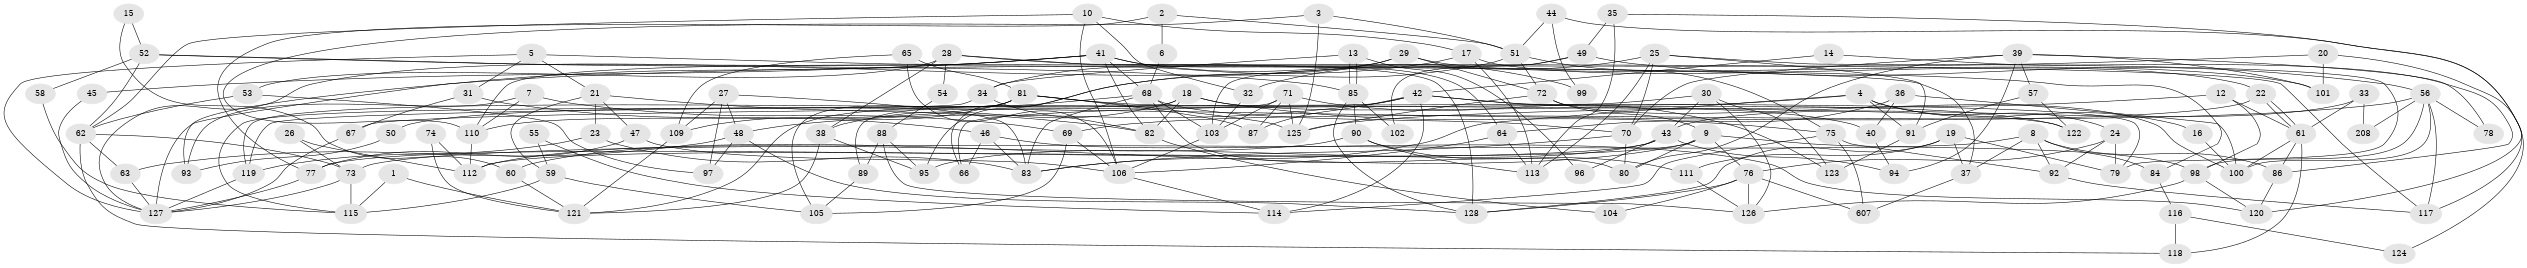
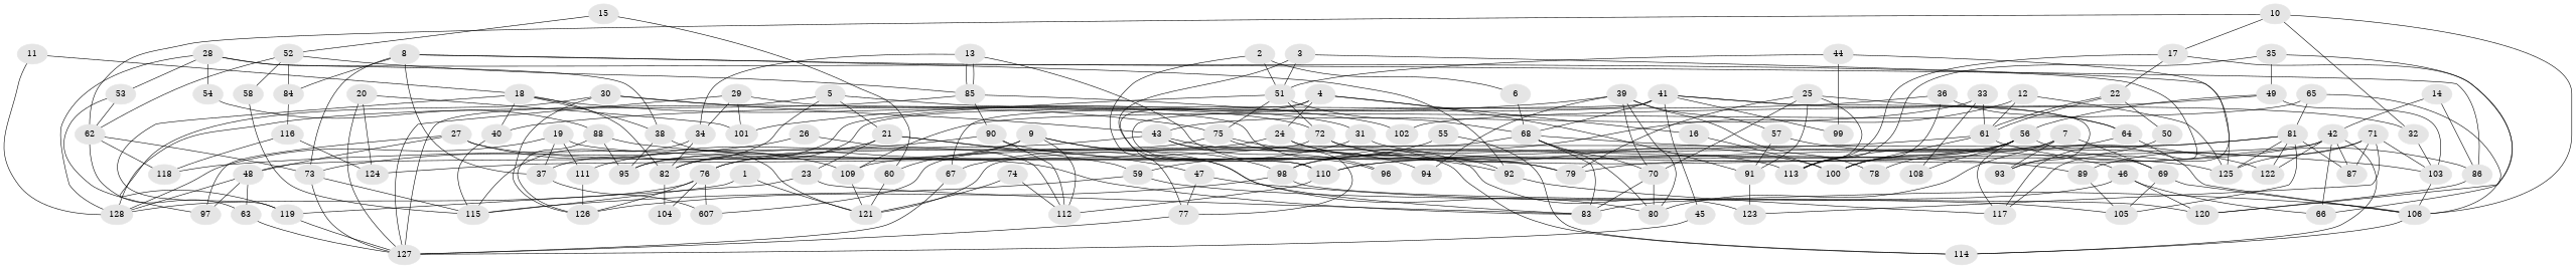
  graph {
    node [color=gray90 style=filled]
    1
    115
    121
    2
    6
    51
    77
    68
    75
    72
    95
    127
    3
    110
    125
    112
    4
    16
    24
    67
    83
    91
    100
    92
    76
    79
    123
    5
    21
    31
    37
    82
    23
    47
    59
    46
    n37 [label=607]
    80
    70
    103
    7
    69
    93
    106
    105
    8
    73
    84
    86
    116
    120
    117
    9
    60
    98
    128
    126
    104
    10
    17
    32
    62
    22
    66
    113
    63
    118
    114
+   11
    18
    38
    40
    119
    12
    61
    13
    34
    85
    96
    102
    90
    14
    42
    48
    87
    122
    15
    52
    58
    50
    94
    19
    111
    20
    101
    124
    25
    26
    27
    97
    109
    28
    53
    54
    88
    29
    30
    43
    33
-   108 [label=208]
+   108
    35
    49
    56
    36
    64
    39
    57
    78
    41
    45
    99
    44
    89
    55
    65
    81
    71
    74
    1 -- 115
    1 -- 121
    2 -- 6
    2 -- 51
    2 -- 77
    6 -- 68
+   51 -- 68
    51 -- 75
    51 -- 72
    51 -- 95
    77 -- 127
    68 -- 121
    68 -- 83
    68 -- 80
    68 -- 70
    68 -- 103
    75 -- 92
    75 -- n37
    75 -- 114
    72 -- 125
    72 -- 100
-   72 -- 9
+   72 -- 124
    3 -- 51
    3 -- 110
    3 -- 125
    110 -- 112
    4 -- 16
    4 -- 24
    4 -- 67
    4 -- 83
    4 -- 91
    16 -- 100
    24 -- 92
    24 -- 76
    24 -- 79
    67 -- 127
    91 -- 123
    92 -- 117
    76 -- n37
    76 -- 128
    76 -- 126
    76 -- 104
    5 -- 127
    5 -- 21
    5 -- 31
    5 -- 37
    21 -- 82
    21 -- 23
    21 -- 47
    21 -- 59
    31 -- 67
    31 -- 46
    37 -- n37
    82 -- 104
    23 -- 83
    23 -- 119
    47 -- 77
    47 -- 106
    59 -- 115
    59 -- 105
    46 -- 83
    46 -- 120
    46 -- 66
    70 -- 83
    70 -- 80
    103 -- 106
    7 -- 110
+   7 -- 80
    7 -- 69
    7 -- 93
    69 -- 106
    69 -- 105
    106 -- 114
    8 -- 92
    8 -- 37
    8 -- 73
    8 -- 84
    8 -- 86
    73 -- 115
    73 -- 127
    84 -- 116
    86 -- 120
    116 -- 118
    116 -- 124
    9 -- 112
    9 -- 76
    9 -- 80
    9 -- 60
    9 -- 98
    60 -- 121
    98 -- 120
    98 -- 126
    10 -- 106
    10 -- 17
    10 -- 32
    10 -- 62
    17 -- 22
    17 -- 66
    17 -- 113
    32 -- 103
    62 -- 73
    62 -- 63
    62 -- 118
    22 -- 61
    22 -- 61
    22 -- 50
    63 -- 127
+   11 -- 128
+   11 -- 18
    18 -- 75
    18 -- 82
    18 -- 38
    18 -- 40
    18 -- 119
    38 -- 121
    38 -- 95
-   40 -- 94
+   40 -- 115
    119 -- 127
    12 -- 125
    12 -- 98
    12 -- 61
    61 -- 100
    61 -- 86
    61 -- 118
    13 -- 34
    13 -- 85
    13 -- 85
    13 -- 96
    34 -- 115
    34 -- 82
    85 -- 128
    85 -- 102
    85 -- 90
    90 -- 112
    90 -- 113
    90 -- 111
    14 -- 86
    14 -- 42
    42 -- 79
    42 -- 66
    42 -- 114
    42 -- 48
    42 -- 87
    42 -- 122
    48 -- 128
    48 -- 63
    48 -- 97
    15 -- 60
    15 -- 52
    52 -- 84
    52 -- 62
    52 -- 85
    52 -- 58
    58 -- 115
    50 -- 93
    19 -- 79
    19 -- 37
    19 -- 128
    19 -- 111
    111 -- 126
    20 -- 127
    20 -- 101
    20 -- 124
    25 -- 91
    25 -- 79
    25 -- 70
    25 -- 32
    25 -- 113
    26 -- 112
    26 -- 73
    27 -- 83
    27 -- 48
    27 -- 97
    27 -- 109
    109 -- 121
    28 -- 117
    28 -- 128
    28 -- 38
    28 -- 53
    28 -- 54
    53 -- 62
    53 -- 97
    54 -- 88
    88 -- 95
    88 -- 126
    88 -- 89
    29 -- 72
    29 -- 127
    29 -- 34
    29 -- 101
    30 -- 123
    30 -- 126
    30 -- 119
    30 -- 43
    43 -- 77
    43 -- 95
    43 -- 96
    43 -- 94
    33 -- 61
    33 -- 43
    33 -- 108
    35 -- 120
    35 -- 113
    35 -- 49
    49 -- 103
    49 -- 102
    49 -- 56
    56 -- 100
    56 -- 69
    56 -- 117
    56 -- 98
    56 -- 108
    56 -- 78
    36 -- 100
    36 -- 40
    36 -- 64
    64 -- 106
    64 -- 113
    39 -- 80
    39 -- 70
    39 -- 94
    39 -- 101
    39 -- 57
    39 -- 78
    57 -- 91
    57 -- 122
    41 -- 68
    41 -- 110
    41 -- 82
    41 -- 93
    41 -- 64
    41 -- 45
    41 -- 99
    45 -- 127
    44 -- 51
    44 -- 117
    44 -- 99
    89 -- 105
    55 -- 59
    55 -- 114
    65 -- 106
    65 -- 109
    65 -- 81
    81 -- 110
    81 -- 125
    81 -- 105
    81 -- 87
    81 -- 122
    81 -- 109
    71 -- 125
    71 -- 123
    71 -- 103
    71 -- 87
    71 -- 89
    74 -- 121
    74 -- 112
  }
